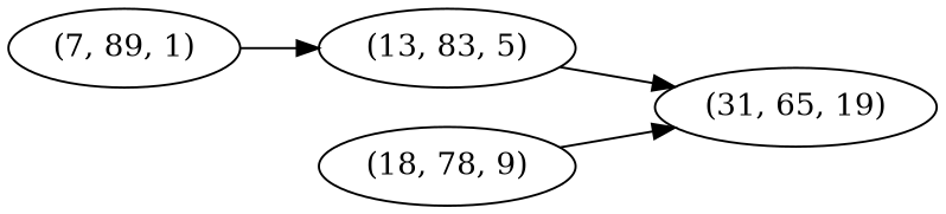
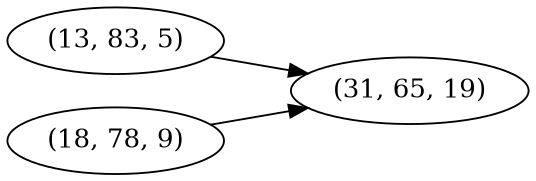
  digraph {
    rankdir=LR
-   "(7, 89, 1)"
    "(13, 83, 5)"
    "(31, 65, 19)"
    "(18, 78, 9)"
-   "(7, 89, 1)" -> "(13, 83, 5)"
    "(13, 83, 5)" -> "(31, 65, 19)"
    "(18, 78, 9)" -> "(31, 65, 19)"
  }
